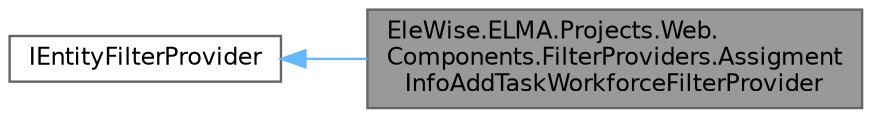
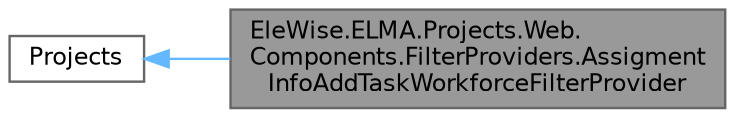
  digraph {
    rankdir=LR
    node [color=gray40 fontname=Helvetica fontsize=10 shape=box style=filled]
    n1 [fillcolor=grey60 fontcolor=black height=0.2 label="EleWise.ELMA.Projects.Web.\lComponents.FilterProviders.Assigment\lInfoAddTaskWorkforceFilterProvider" width=0.4]
-   n2 [fillcolor=white height=0.2 label=IEntityFilterProvider width=0.4]
+   n2 [fillcolor=white height=0.2 label=Projects width=0.4]
    n2 -> n1 [color=steelblue1 dir=back fontname=Helvetica fontsize=10 labelfontname=Helvetica labelfontsize=10 style=solid]
  }
